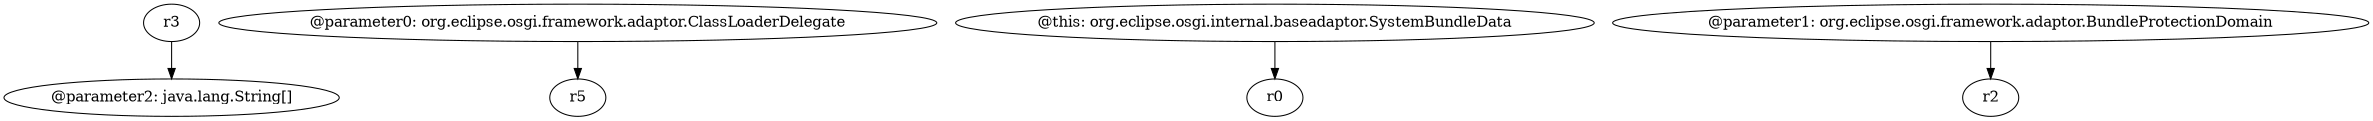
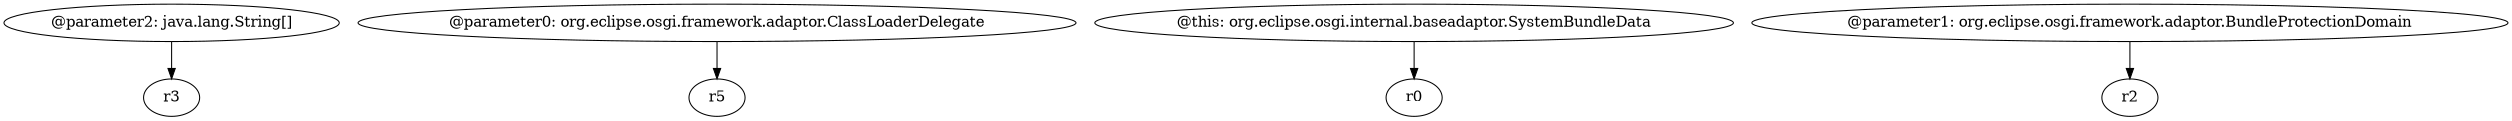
  digraph {
    n1 [label="@parameter2: java.lang.String[]"]
    n2 [label=r3]
    n3 [label="@parameter0: org.eclipse.osgi.framework.adaptor.ClassLoaderDelegate"]
    n4 [label=r5]
    n5 [label="@this: org.eclipse.osgi.internal.baseadaptor.SystemBundleData"]
    n6 [label=r0]
    n7 [label="@parameter1: org.eclipse.osgi.framework.adaptor.BundleProtectionDomain"]
    n8 [label=r2]
-   n2 -> n1
+   n1 -> n2
    n3 -> n4
    n5 -> n6
    n7 -> n8
  }
